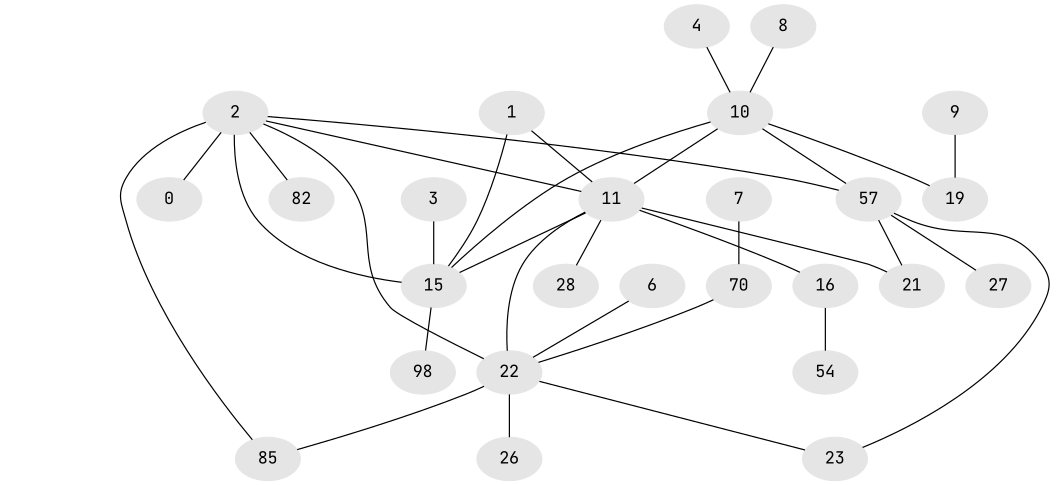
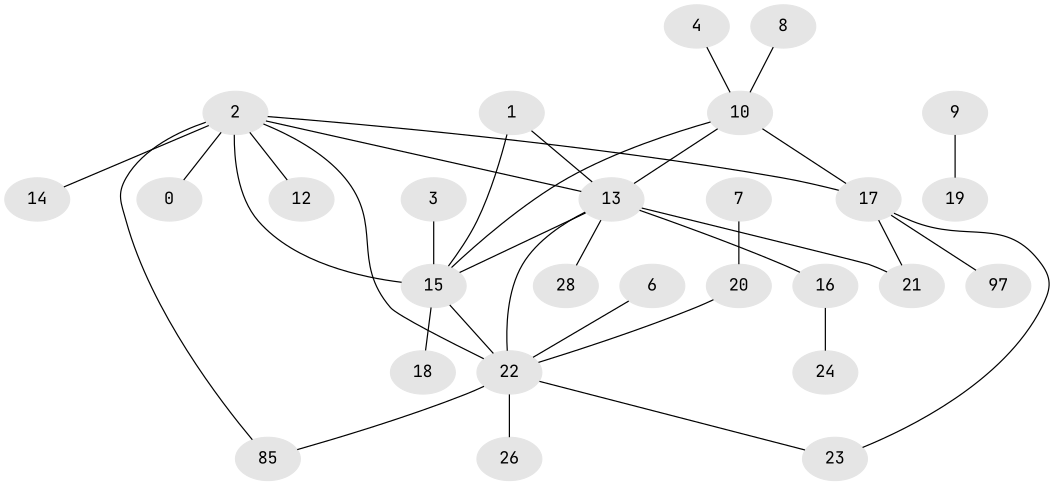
  graph {
    fontname="JetBrains Mono"
    node [color=gray90 fontname="JetBrains Mono" style=filled]
    edge [fontname="JetBrains Mono" weight=1.0]
    1
-   13 [label=11]
+   13
    15
    22
    16
    21
    28
-   18 [label=98]
+   18
    2
    n10 [label=0]
-   12 [label=82]
-   17 [label=57]
+   12
+   14
+   17
    n14 [label=85]
    23
-   27
+   27 [label=97]
    26
    3
    4
    10
    19
    6
    7
-   20 [label=70]
+   20
    8
    9
-   24 [label=54]
+   24
    1 -- 13
    1 -- 15
    13 -- 15
    13 -- 22
    13 -- 16
    13 -- 21
    13 -- 28
+   15 -- 22
    15 -- 18
    22 -- n14
    22 -- 23
    22 -- 26
    16 -- 24
    2 -- 13
    2 -- 15 [weight=2.0]
    2 -- 22
    2 -- n10
    2 -- 12
+   2 -- 14
    2 -- 17
    2 -- n14
    17 -- 21
    17 -- 23
    17 -- 27
    3 -- 15
    4 -- 10
    10 -- 13
    10 -- 15
    10 -- 17
-   10 -- 19
    6 -- 22
    7 -- 20
    20 -- 22
    8 -- 10
    9 -- 19
  }
